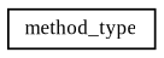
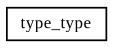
  digraph {
    rankdir=LR
    fontname="Liberation Serif"
-   n1 [color=black fillcolor=white fontname="Liberation Serif" fontsize=10 height=0.2 label=method_type shape=record style=filled width=0.4]
+   n1 [color=black fillcolor=white fontname="Liberation Serif" fontsize=10 height=0.2 label=type_type shape=record style=filled width=0.4]
  }
